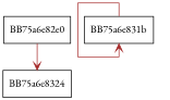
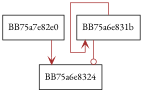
  digraph {
    fontname="EB Garamond"
    splines=ortho
    node [fontname="EB Garamond" shape=box]
    edge [arrowhead=vee color=brown fontname="EB Garamond"]
-   BB75a6e82e0
+   BB75a6e82e0 [label=BB75a7e82e0]
    BB75a6e8324
    BB75a6e831b
    BB75a6e82e0 -> BB75a6e8324
+   BB75a6e831b -> BB75a6e8324 [arrowhead=odot]
    BB75a6e831b -> BB75a6e831b
  }
